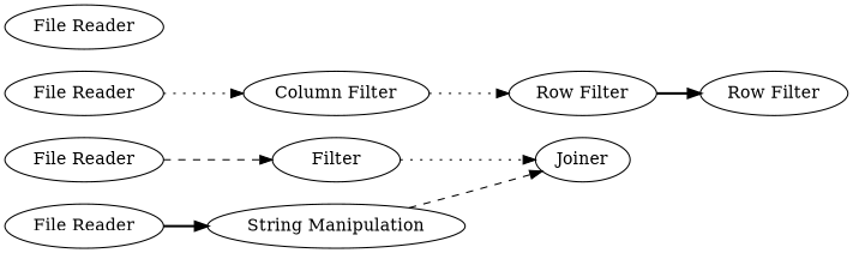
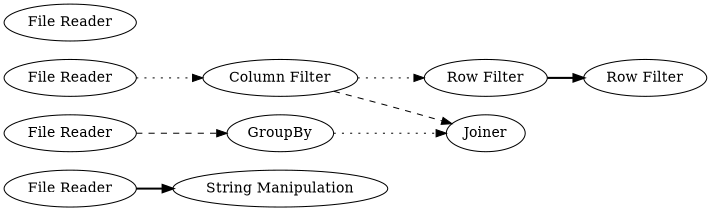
  digraph {
    rankdir=LR
    edge [style=dotted]
    n1 [label="File Reader"]
    n2 [label="Column Filter"]
    n3 [label="Row Filter"]
    n4 [label="File Reader"]
    n5 [label="File Reader"]
-   n6 [label=Filter]
+   n6 [label=GroupBy]
    n7 [label=Joiner]
    n8 [label="File Reader"]
    n9 [label="String Manipulation"]
    n10 [label="Row Filter"]
    n1 -> n2
    n2 -> n3
    n3 -> n10 [style=bold]
    n5 -> n6 [style=dashed]
    n6 -> n7
    n8 -> n9 [style=bold]
-   n9 -> n7 [style=dashed]
+   n2 -> n7 [style=dashed]
  }
